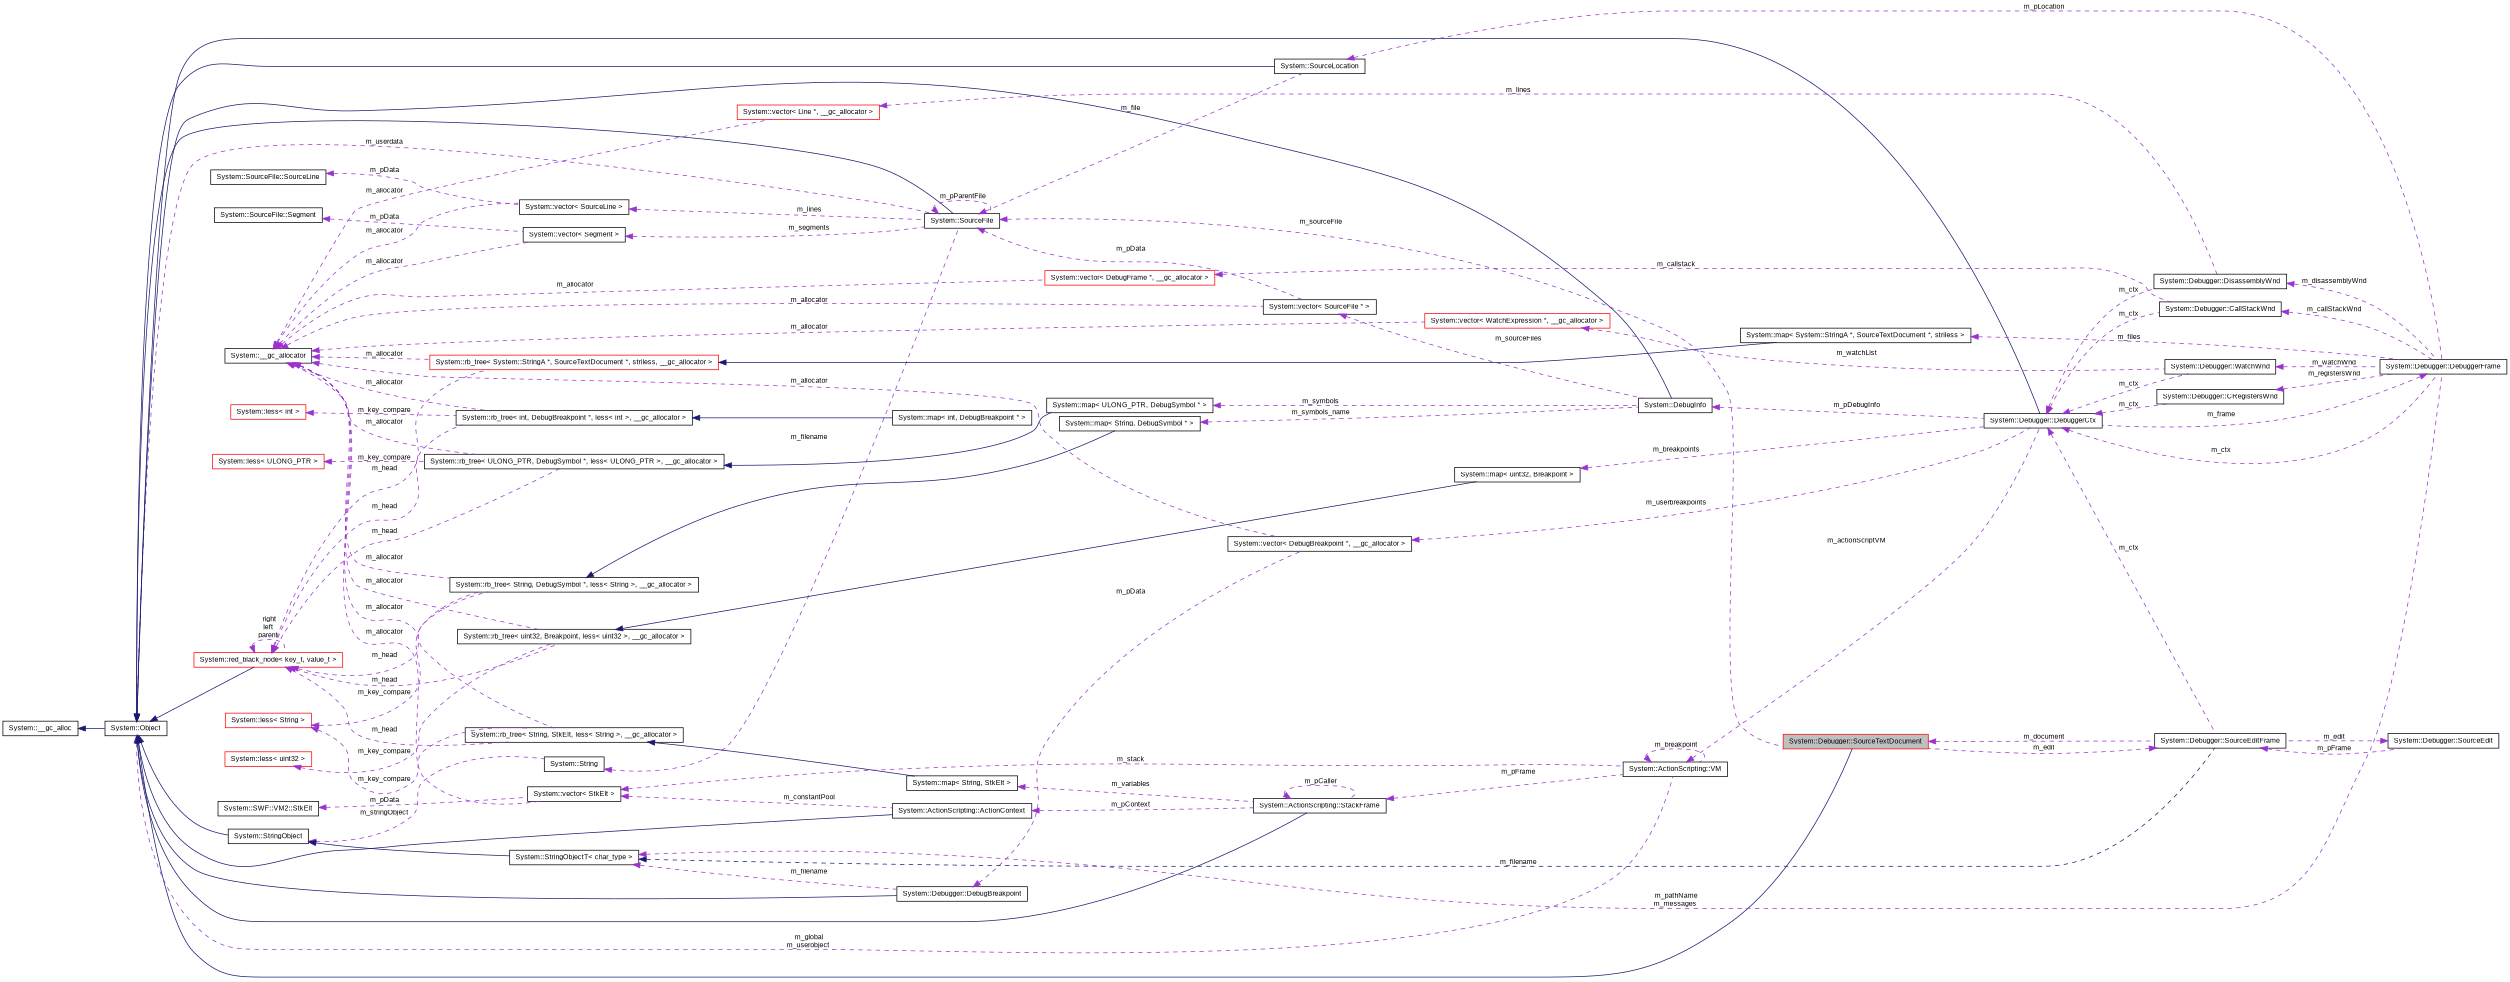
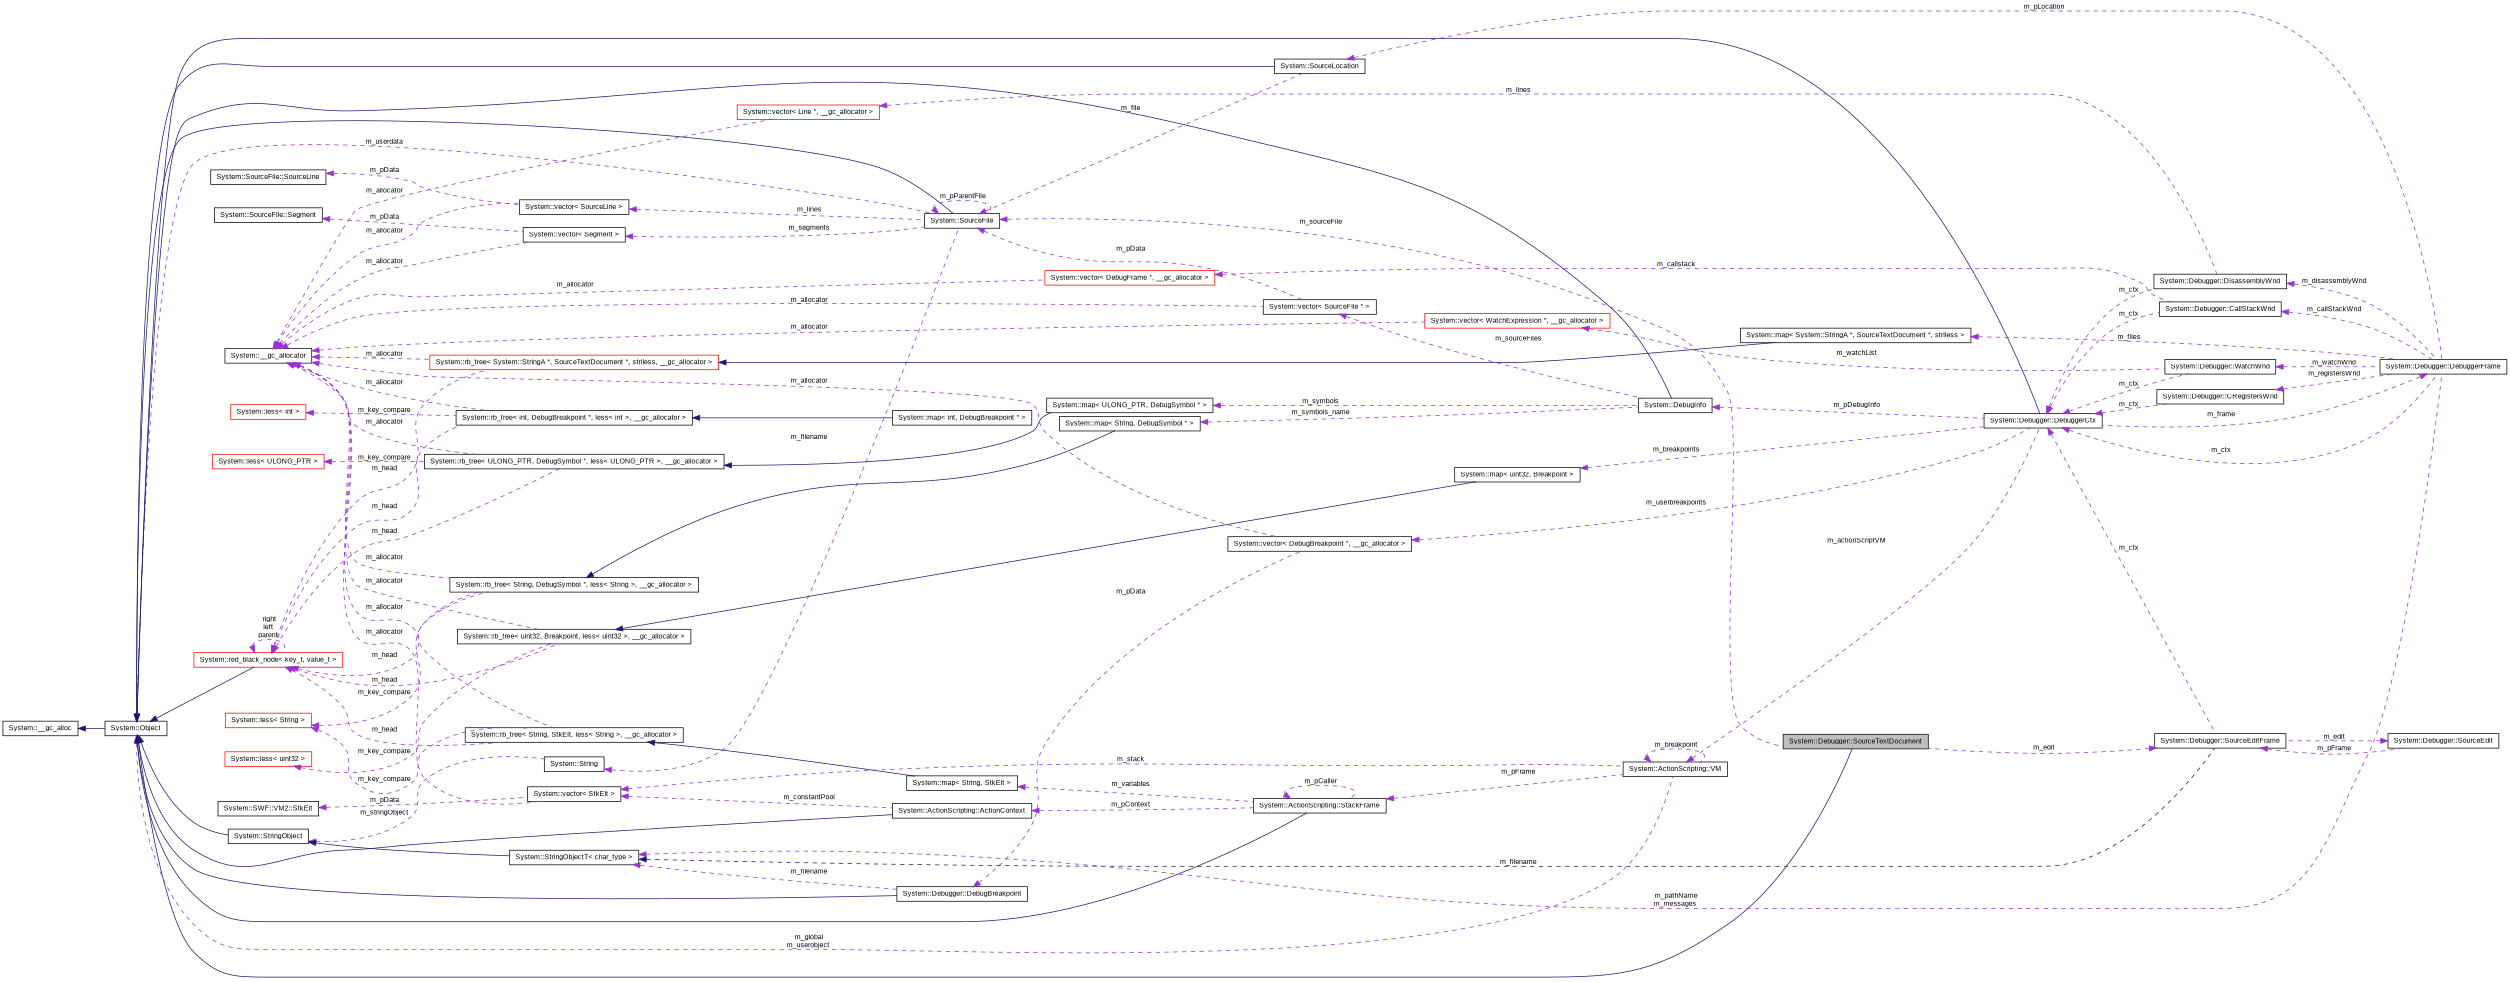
  digraph {
    fontname="Liberation Sans"
    rankdir=LR
    node [color=black fillcolor=white fontname="Liberation Sans" fontsize=10 shape=record style=filled]
    edge [color=darkorchid3 dir=back fontname="Liberation Sans" fontsize=10 labelfontname=Helvetica labelfontsize=10 style=dashed]
-   n1 [color=red fillcolor=grey75 fontcolor=black height=0.2 label="System::Debugger::SourceTextDocument" width=0.4]
+   n1 [fillcolor=grey75 fontcolor=black height=0.2 label="System::Debugger::SourceTextDocument" width=0.4]
    n2 [height=0.2 label="System::Debugger::SourceEditFrame" width=0.4]
    n3 [height=0.2 label="System::Debugger::SourceEdit" width=0.4]
    n4 [height=0.2 label="System::Object" width=0.4]
    n5 [height=0.2 label="System::SourceFile" width=0.4]
    n6 [height=0.2 label="System::StringObject" width=0.4]
    n7 [height=0.2 label="System::Debugger::DebuggerCtx" width=0.4]
    n8 [height=0.2 label="System::Debugger::DebugBreakpoint" width=0.4]
    n9 [height=0.2 label="System::DebugInfo" width=0.4]
    n10 [color=red height=0.2 label="System::red_black_node\< key_t, value_t \>" width=0.4]
    n11 [height=0.2 label="System::ActionScripting::VM" width=0.4]
    n12 [height=0.2 label="System::ActionScripting::StackFrame" width=0.4]
    n13 [height=0.2 label="System::ActionScripting::ActionContext" width=0.4]
    n14 [height=0.2 label="System::SourceLocation" width=0.4]
    n15 [height=0.2 label="System::vector\< SourceFile * \>" width=0.4]
    n16 [height=0.2 label="System::String" width=0.4]
    n17 [height=0.2 label="System::StringObjectT\< char_type \>" width=0.4]
    n18 [height=0.2 label="System::Debugger::DebuggerFrame" width=0.4]
    n19 [height=0.2 label="System::Debugger::DisassemblyWnd" width=0.4]
    n20 [height=0.2 label="System::Debugger::CallStackWnd" width=0.4]
    n21 [height=0.2 label="System::Debugger::CRegistersWnd" width=0.4]
    n22 [height=0.2 label="System::Debugger::WatchWnd" width=0.4]
    n23 [height=0.2 label="System::vector\< DebugBreakpoint *, __gc_allocator \>" width=0.4]
    n24 [height=0.2 label="System::rb_tree\< String, DebugSymbol *, less\< String \>, __gc_allocator \>" width=0.4]
    n25 [height=0.2 label="System::rb_tree\< ULONG_PTR, DebugSymbol *, less\< ULONG_PTR \>, __gc_allocator \>" width=0.4]
    n26 [height=0.2 label="System::rb_tree\< String, StkElt, less\< String \>, __gc_allocator \>" width=0.4]
    n27 [color=red height=0.2 label="System::rb_tree\< System::StringA *, SourceTextDocument *, striless, __gc_allocator \>" width=0.4]
    n28 [height=0.2 label="System::rb_tree\< uint32, Breakpoint, less\< uint32 \>, __gc_allocator \>" width=0.4]
    n29 [height=0.2 label="System::rb_tree\< int, DebugBreakpoint *, less\< int \>, __gc_allocator \>" width=0.4]
    n30 [height=0.2 label="System::__gc_alloc" width=0.4]
    n31 [height=0.2 label="System::vector\< Segment \>" width=0.4]
    n32 [height=0.2 label="System::__gc_allocator" width=0.4]
    n33 [height=0.2 label="System::vector\< SourceLine \>" width=0.4]
    n34 [height=0.2 label="System::vector\< StkElt \>" width=0.4]
    n35 [color=red height=0.2 label="System::vector\< Line *, __gc_allocator \>" width=0.4]
    n36 [color=red height=0.2 label="System::vector\< DebugFrame *, __gc_allocator \>" width=0.4]
    n37 [color=red height=0.2 label="System::vector\< WatchExpression *, __gc_allocator \>" width=0.4]
    n38 [height=0.2 label="System::map\< String, DebugSymbol * \>" width=0.4]
    n39 [height=0.2 label="System::map\< ULONG_PTR, DebugSymbol * \>" width=0.4]
    n40 [height=0.2 label="System::map\< String, StkElt \>" width=0.4]
    n41 [height=0.2 label="System::map\< System::StringA *, SourceTextDocument *, striless \>" width=0.4]
    n42 [height=0.2 label="System::map\< uint32, Breakpoint \>" width=0.4]
    n43 [height=0.2 label="System::map\< int, DebugBreakpoint * \>" width=0.4]
    n44 [height=0.2 label="System::SourceFile::Segment" width=0.4]
    n45 [height=0.2 label="System::SourceFile::SourceLine" width=0.4]
    n46 [color=red height=0.2 label="System::less\< String \>" width=0.4]
    n47 [color=red height=0.2 label="System::less\< ULONG_PTR \>" width=0.4]
    n48 [height=0.2 label="System::SWF::VM2::StkElt" width=0.4]
    n49 [color=red height=0.2 label="System::less\< uint32 \>" width=0.4]
    n50 [color=red height=0.2 label="System::less\< int \>" width=0.4]
-   n1 -> n2 [label=" m_document"]
    n2 -> n1 [label=" m_edit"]
    n2 -> n3 [label=" m_pFrame"]
    n3 -> n2 [label=" m_edit"]
    n4 -> n1 [color=midnightblue style=solid]
    n4 -> n5 [color=midnightblue style=solid]
    n4 -> n5 [label=" m_userdata"]
    n4 -> n6 [color=midnightblue style=solid]
    n4 -> n7 [color=midnightblue style=solid]
    n4 -> n8 [color=midnightblue style=solid]
    n4 -> n9 [color=midnightblue style=solid]
    n4 -> n10 [color=midnightblue style=solid]
    n4 -> n11 [label=" m_global\nm_userobject"]
    n4 -> n12 [color=midnightblue style=solid]
    n4 -> n13 [color=midnightblue style=solid]
    n4 -> n14 [color=midnightblue style=solid]
    n5 -> n1 [label=" m_sourceFile"]
    n5 -> n5 [label=" m_pParentFile"]
    n5 -> n14 [label=" m_file"]
    n5 -> n15 [label=" m_pData"]
    n6 -> n16 [label=" m_stringObject"]
    n6 -> n17 [color=midnightblue style=solid]
    n7 -> n2 [label=" m_ctx"]
    n7 -> n18 [label=" m_ctx"]
    n7 -> n19 [label=" m_ctx"]
    n7 -> n20 [label=" m_ctx"]
    n7 -> n21 [label=" m_ctx"]
    n7 -> n22 [label=" m_ctx"]
    n8 -> n23 [label=" m_pData"]
    n9 -> n7 [label=" m_pDebugInfo"]
    n10 -> n10 [label=" right\nleft\nparent"]
    n10 -> n24 [label=" m_head"]
    n10 -> n25 [label=" m_head"]
    n10 -> n26 [label=" m_head"]
    n10 -> n27 [label=" m_head"]
    n10 -> n28 [label=" m_head"]
    n10 -> n29 [label=" m_head"]
    n11 -> n7 [label=" m_actionScriptVM"]
    n11 -> n11 [label=" m_breakpoint"]
    n12 -> n11 [label=" m_pFrame"]
    n12 -> n12 [label=" m_pCaller"]
    n13 -> n12 [label=" m_pContext"]
    n14 -> n18 [label=" m_pLocation"]
    n15 -> n9 [label=" m_sourceFiles"]
    n16 -> n5 [label=" m_filename"]
    n17 -> n2 [color=midnightblue label=" m_filename"]
    n17 -> n8 [label=" m_filename"]
    n17 -> n18 [label=" m_pathName\nm_messages"]
    n18 -> n7 [label=" m_frame"]
    n19 -> n18 [label=" m_disassemblyWnd"]
    n20 -> n18 [label=" m_callStackWnd"]
    n21 -> n18 [label=" m_registersWnd"]
    n22 -> n18 [label=" m_watchWnd"]
    n23 -> n7 [label=" m_userbreakpoints"]
    n24 -> n38 [color=midnightblue style=solid]
    n25 -> n39 [color=midnightblue style=solid]
    n26 -> n40 [color=midnightblue style=solid]
    n27 -> n41 [color=midnightblue style=solid]
    n28 -> n42 [color=midnightblue style=solid]
    n29 -> n43 [color=midnightblue style=solid]
    n30 -> n4 [color=midnightblue style=solid]
    n31 -> n5 [label=" m_segments"]
    n32 -> n15 [label=" m_allocator"]
    n32 -> n23 [label=" m_allocator"]
    n32 -> n24 [label=" m_allocator"]
    n32 -> n25 [label=" m_allocator"]
    n32 -> n26 [label=" m_allocator"]
    n32 -> n27 [label=" m_allocator"]
    n32 -> n28 [label=" m_allocator"]
    n32 -> n29 [label=" m_allocator"]
    n32 -> n31 [label=" m_allocator"]
    n32 -> n33 [label=" m_allocator"]
    n32 -> n34 [label=" m_allocator"]
    n32 -> n35 [label=" m_allocator"]
    n32 -> n36 [label=" m_allocator"]
    n32 -> n37 [label=" m_allocator"]
    n33 -> n5 [label=" m_lines"]
    n34 -> n11 [label=" m_stack"]
    n34 -> n13 [label=" m_constantPool"]
    n35 -> n19 [label=" m_lines"]
    n36 -> n20 [label=" m_callstack"]
    n37 -> n22 [label=" m_watchList"]
    n38 -> n9 [label=" m_symbols_name"]
    n39 -> n9 [label=" m_symbols"]
    n40 -> n12 [label=" m_variables"]
    n41 -> n18 [label=" m_files"]
    n42 -> n7 [label=" m_breakpoints"]
    n44 -> n31 [label=" m_pData"]
    n45 -> n33 [label=" m_pData"]
    n46 -> n24 [label=" m_key_compare"]
    n46 -> n26 [label=" m_key_compare"]
    n47 -> n25 [label=" m_key_compare"]
    n48 -> n34 [label=" m_pData"]
    n49 -> n28 [label=" m_key_compare"]
    n50 -> n29 [label=" m_key_compare"]
  }
